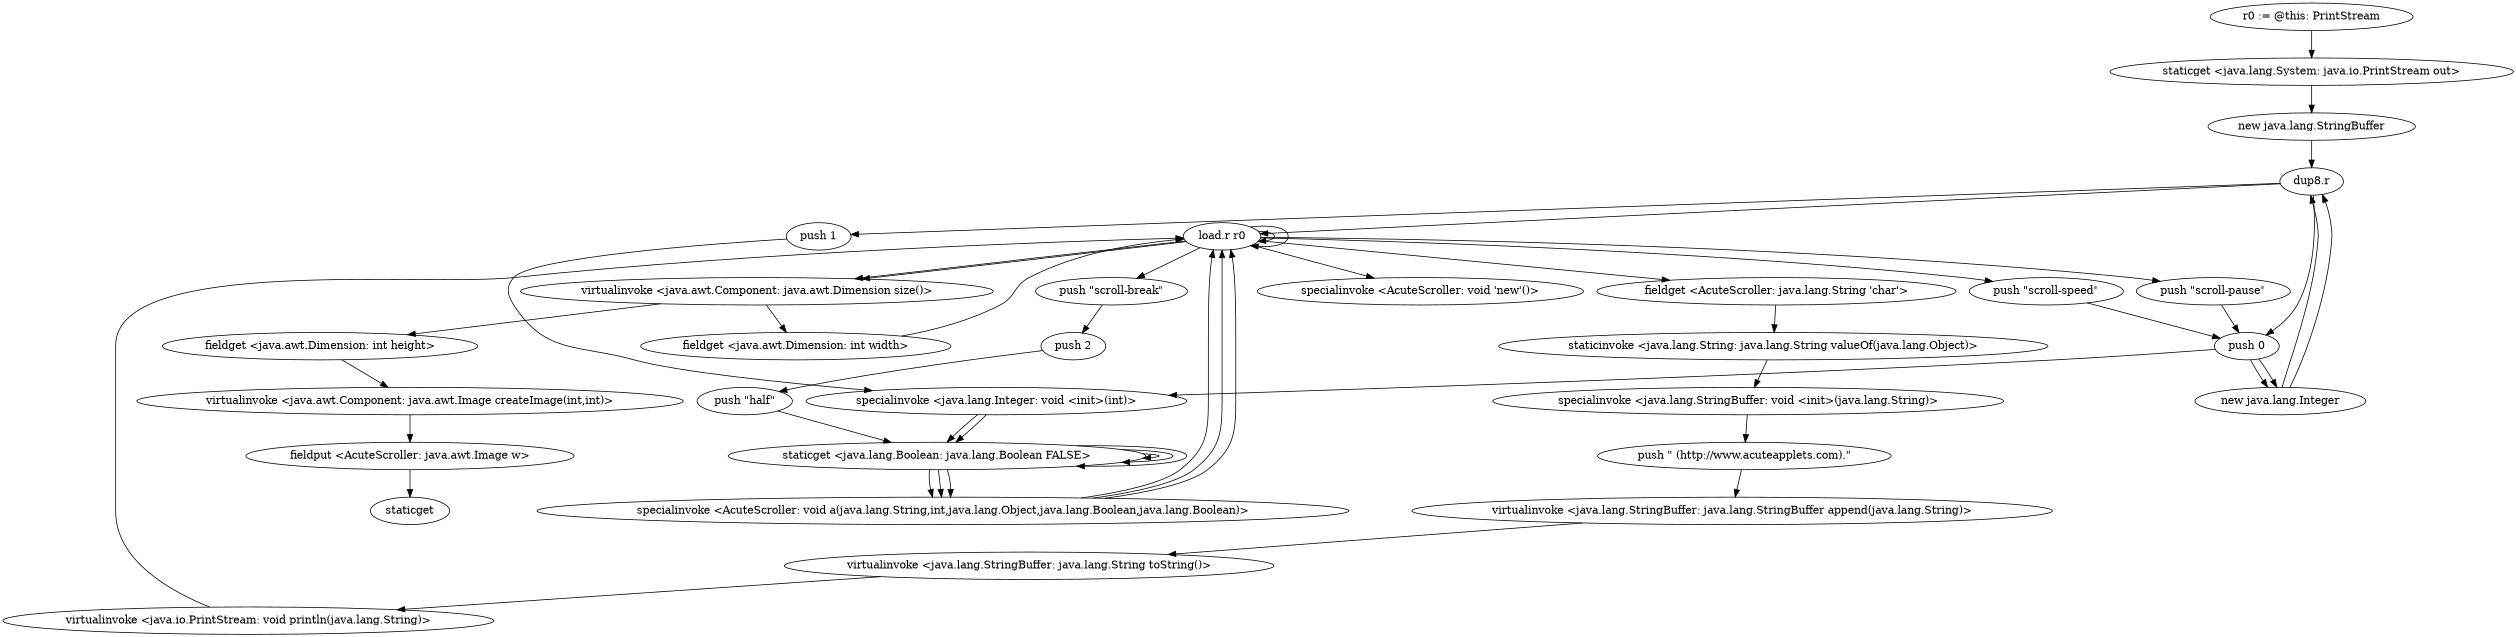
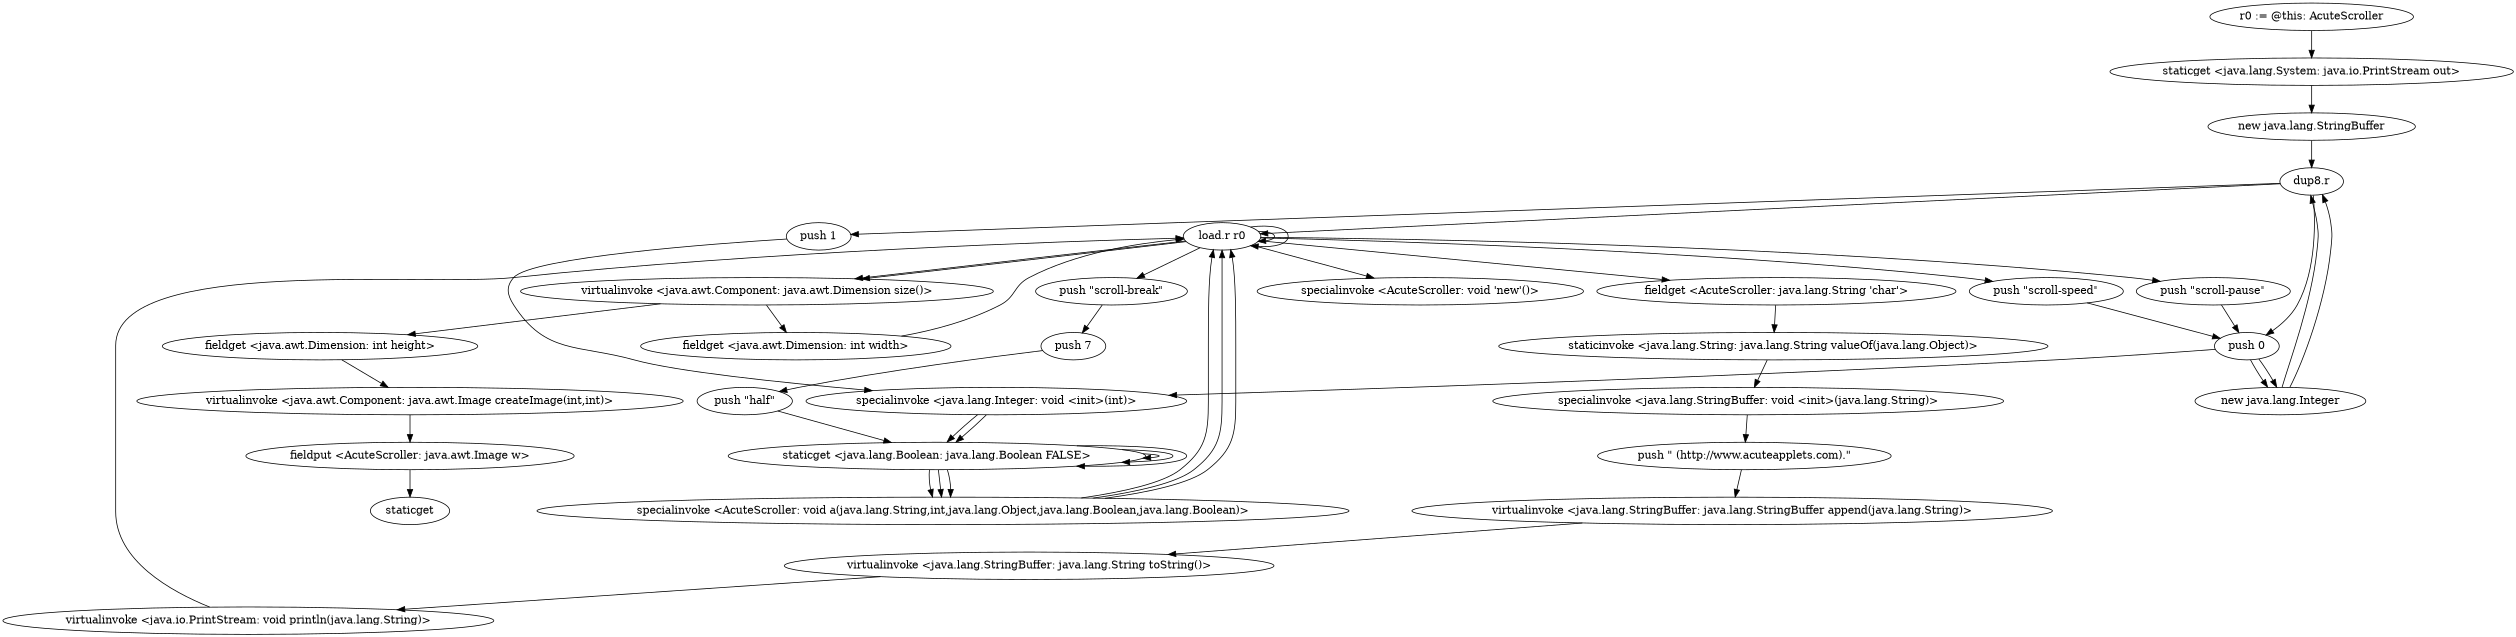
  digraph {
-   "r0 := @this: AcuteScroller" [label="r0 := @this: PrintStream"]
+   "r0 := @this: AcuteScroller"
    "staticget <java.lang.System: java.io.PrintStream out>"
    "new java.lang.StringBuffer"
    n4 [label="dup8.r"]
    "load.r r0"
    "push 0"
    "push 1"
    "fieldget <AcuteScroller: java.lang.String 'char'>"
    "specialinvoke <AcuteScroller: void 'new'()>"
    "push \"scroll-break\""
    "push \"scroll-pause\""
    "push \"scroll-speed\""
    "virtualinvoke <java.awt.Component: java.awt.Dimension size()>"
    "new java.lang.Integer"
    "specialinvoke <java.lang.Integer: void <init>(int)>"
    "staticinvoke <java.lang.String: java.lang.String valueOf(java.lang.Object)>"
-   "push 2"
+   "push 2" [label="push 7"]
    "fieldget <java.awt.Dimension: int width>"
    "fieldget <java.awt.Dimension: int height>"
    "specialinvoke <java.lang.StringBuffer: void <init>(java.lang.String)>"
    "push \" (http://www.acuteapplets.com).\""
    "virtualinvoke <java.lang.StringBuffer: java.lang.StringBuffer append(java.lang.String)>"
    "virtualinvoke <java.lang.StringBuffer: java.lang.String toString()>"
    "virtualinvoke <java.io.PrintStream: void println(java.lang.String)>"
    "push \"half\""
    "staticget <java.lang.Boolean: java.lang.Boolean FALSE>"
    "specialinvoke <AcuteScroller: void a(java.lang.String,int,java.lang.Object,java.lang.Boolean,java.lang.Boolean)>"
    "virtualinvoke <java.awt.Component: java.awt.Image createImage(int,int)>"
    "fieldput <AcuteScroller: java.awt.Image w>"
    n30 [label=staticget]
    "r0 := @this: AcuteScroller" -> "staticget <java.lang.System: java.io.PrintStream out>"
    "staticget <java.lang.System: java.io.PrintStream out>" -> "new java.lang.StringBuffer"
    "new java.lang.StringBuffer" -> n4
    n4 -> "load.r r0"
    n4 -> "push 0"
    n4 -> "push 1"
    "load.r r0" -> "load.r r0"
    "load.r r0" -> "load.r r0"
    "load.r r0" -> "fieldget <AcuteScroller: java.lang.String 'char'>"
    "load.r r0" -> "specialinvoke <AcuteScroller: void 'new'()>"
    "load.r r0" -> "push \"scroll-break\""
    "load.r r0" -> "push \"scroll-pause\""
    "load.r r0" -> "push \"scroll-speed\""
    "load.r r0" -> "virtualinvoke <java.awt.Component: java.awt.Dimension size()>"
    "load.r r0" -> "virtualinvoke <java.awt.Component: java.awt.Dimension size()>"
    "push 0" -> "new java.lang.Integer"
    "push 0" -> "new java.lang.Integer"
    "push 0" -> "specialinvoke <java.lang.Integer: void <init>(int)>"
    "push 1" -> "specialinvoke <java.lang.Integer: void <init>(int)>"
    "fieldget <AcuteScroller: java.lang.String 'char'>" -> "staticinvoke <java.lang.String: java.lang.String valueOf(java.lang.Object)>"
    "push \"scroll-break\"" -> "push 2"
    "push \"scroll-pause\"" -> "push 0"
    "push \"scroll-speed\"" -> "push 0"
    "virtualinvoke <java.awt.Component: java.awt.Dimension size()>" -> "fieldget <java.awt.Dimension: int width>"
    "virtualinvoke <java.awt.Component: java.awt.Dimension size()>" -> "fieldget <java.awt.Dimension: int height>"
    "new java.lang.Integer" -> n4
    "new java.lang.Integer" -> n4
    "specialinvoke <java.lang.Integer: void <init>(int)>" -> "staticget <java.lang.Boolean: java.lang.Boolean FALSE>"
    "specialinvoke <java.lang.Integer: void <init>(int)>" -> "staticget <java.lang.Boolean: java.lang.Boolean FALSE>"
    "staticinvoke <java.lang.String: java.lang.String valueOf(java.lang.Object)>" -> "specialinvoke <java.lang.StringBuffer: void <init>(java.lang.String)>"
    "push 2" -> "push \"half\""
    "fieldget <java.awt.Dimension: int width>" -> "load.r r0"
    "fieldget <java.awt.Dimension: int height>" -> "virtualinvoke <java.awt.Component: java.awt.Image createImage(int,int)>"
    "specialinvoke <java.lang.StringBuffer: void <init>(java.lang.String)>" -> "push \" (http://www.acuteapplets.com).\""
    "push \" (http://www.acuteapplets.com).\"" -> "virtualinvoke <java.lang.StringBuffer: java.lang.StringBuffer append(java.lang.String)>"
    "virtualinvoke <java.lang.StringBuffer: java.lang.StringBuffer append(java.lang.String)>" -> "virtualinvoke <java.lang.StringBuffer: java.lang.String toString()>"
    "virtualinvoke <java.lang.StringBuffer: java.lang.String toString()>" -> "virtualinvoke <java.io.PrintStream: void println(java.lang.String)>"
    "virtualinvoke <java.io.PrintStream: void println(java.lang.String)>" -> "load.r r0"
    "push \"half\"" -> "staticget <java.lang.Boolean: java.lang.Boolean FALSE>"
    "staticget <java.lang.Boolean: java.lang.Boolean FALSE>" -> "staticget <java.lang.Boolean: java.lang.Boolean FALSE>"
    "staticget <java.lang.Boolean: java.lang.Boolean FALSE>" -> "staticget <java.lang.Boolean: java.lang.Boolean FALSE>"
    "staticget <java.lang.Boolean: java.lang.Boolean FALSE>" -> "staticget <java.lang.Boolean: java.lang.Boolean FALSE>"
    "staticget <java.lang.Boolean: java.lang.Boolean FALSE>" -> "specialinvoke <AcuteScroller: void a(java.lang.String,int,java.lang.Object,java.lang.Boolean,java.lang.Boolean)>"
    "staticget <java.lang.Boolean: java.lang.Boolean FALSE>" -> "specialinvoke <AcuteScroller: void a(java.lang.String,int,java.lang.Object,java.lang.Boolean,java.lang.Boolean)>"
    "staticget <java.lang.Boolean: java.lang.Boolean FALSE>" -> "specialinvoke <AcuteScroller: void a(java.lang.String,int,java.lang.Object,java.lang.Boolean,java.lang.Boolean)>"
    "specialinvoke <AcuteScroller: void a(java.lang.String,int,java.lang.Object,java.lang.Boolean,java.lang.Boolean)>" -> "load.r r0"
    "specialinvoke <AcuteScroller: void a(java.lang.String,int,java.lang.Object,java.lang.Boolean,java.lang.Boolean)>" -> "load.r r0"
    "specialinvoke <AcuteScroller: void a(java.lang.String,int,java.lang.Object,java.lang.Boolean,java.lang.Boolean)>" -> "load.r r0"
    "virtualinvoke <java.awt.Component: java.awt.Image createImage(int,int)>" -> "fieldput <AcuteScroller: java.awt.Image w>"
    "fieldput <AcuteScroller: java.awt.Image w>" -> n30
  }
